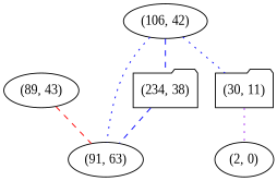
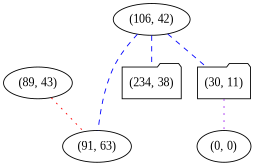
  graph {
    fontname="Liberation Serif"
    node [fontname="Liberation Serif" shape=ellipse]
    edge [color=blue fontname="Liberation Serif" style=dashed weight=3]
    n1 [label="(91, 63)"]
    "(89, 43)"
    "(30, 11)" [shape=folder]
-   "(0, 0)" [label="(2, 0)"]
+   "(0, 0)"
    "(106, 42)"
    "(234, 38)" [shape=folder]
-   "(89, 43)" -- n1 [color=red weight=1]
+   "(89, 43)" -- n1 [color=red style=dotted weight=1]
    "(30, 11)" -- "(0, 0)" [color=purple style=dotted weight=4]
-   "(106, 42)" -- n1 [style=dotted]
-   "(106, 42)" -- "(30, 11)" [style=dotted]
+   "(106, 42)" -- n1
+   "(106, 42)" -- "(30, 11)"
    "(106, 42)" -- "(234, 38)" [weight=1]
-   "(234, 38)" -- n1
  }
